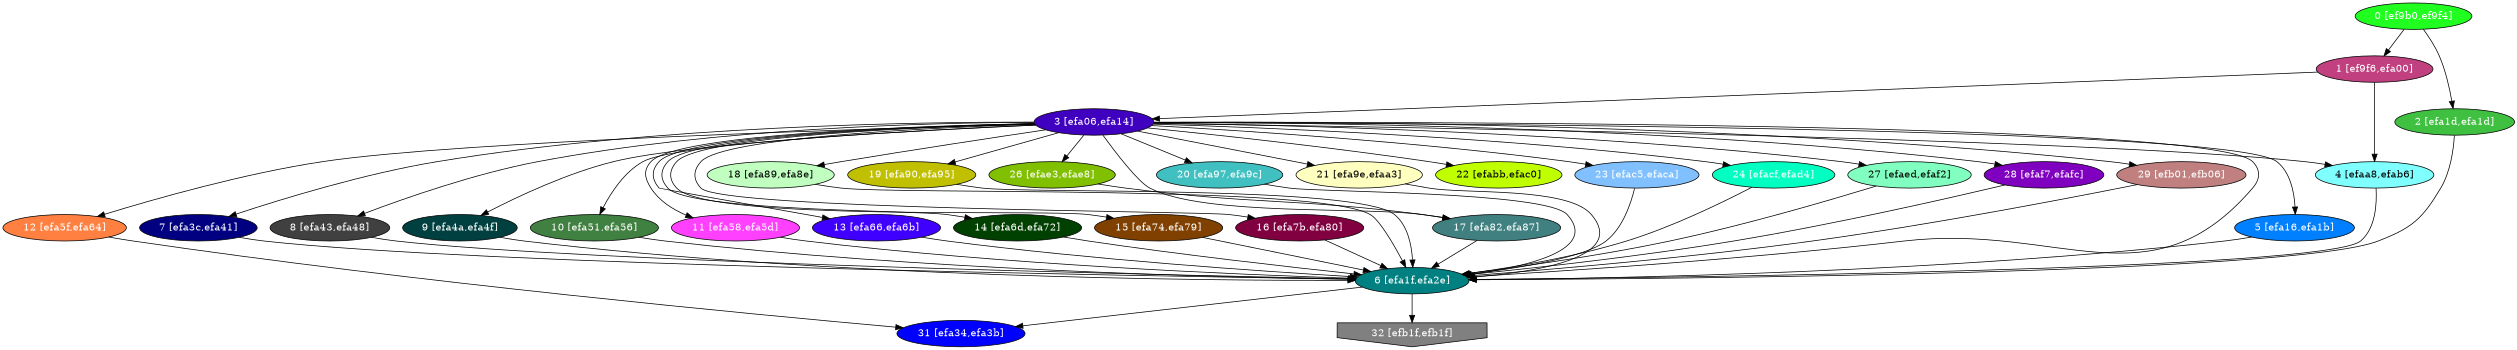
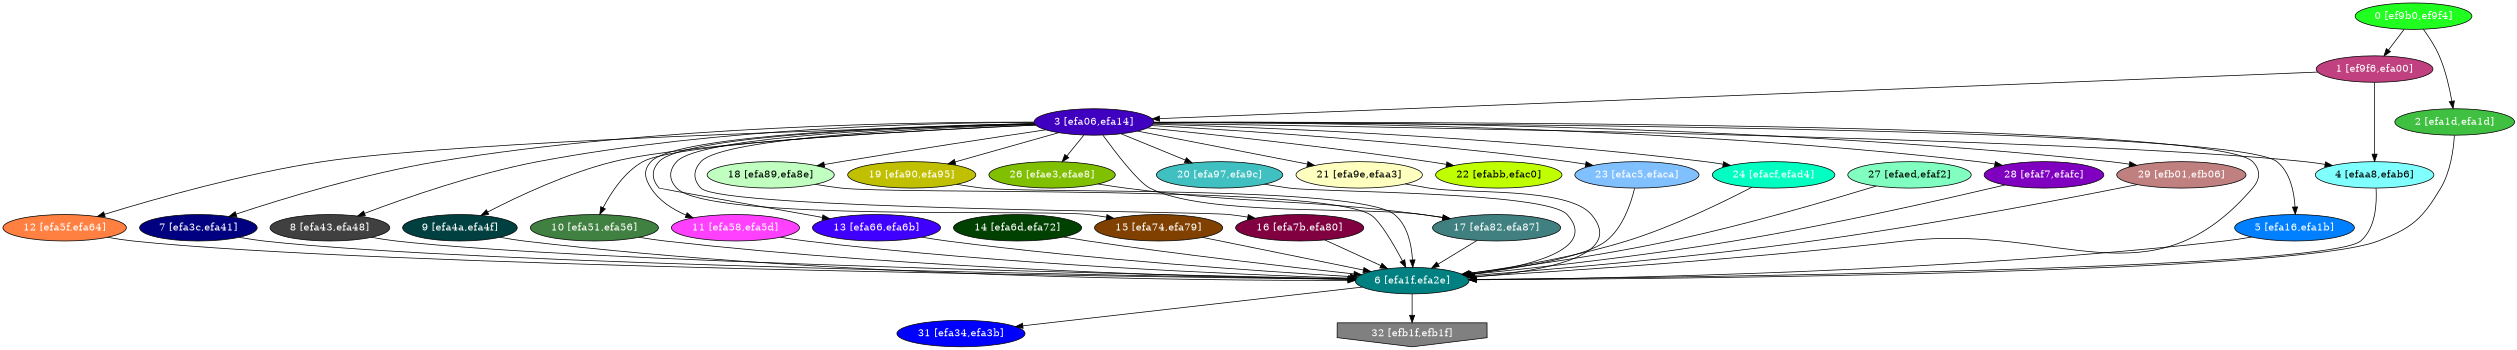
  digraph {
    node [fontcolor="#ffffff" shape=oval style=filled]
    n1 [fillcolor="#20FF20" label="0 [ef9b0,ef9f4]"]
    n2 [fillcolor="#C04080" label="1 [ef9f6,efa00]"]
    n3 [fillcolor="#40C040" label="2 [efa1d,efa1d]"]
    n4 [fillcolor="#4000C0" label="3 [efa06,efa14]"]
    n5 [fillcolor="#80FFFF" fontcolor="#000000" label="4 [efaa8,efab6]"]
    n6 [fillcolor="#008080" label="6 [efa1f,efa2e]"]
    n7 [fillcolor="#0080FF" label="5 [efa16,efa1b]"]
    n8 [fillcolor="#000080" label="7 [efa3c,efa41]"]
    n9 [fillcolor="#404040" label="8 [efa43,efa48]"]
    n10 [fillcolor="#004040" label="9 [efa4a,efa4f]"]
    n11 [fillcolor="#408040" label="10 [efa51,efa56]"]
    n12 [fillcolor="#FF40FF" label="11 [efa58,efa5d]"]
    n13 [fillcolor="#FF8040" label="12 [efa5f,efa64]"]
    n14 [fillcolor="#4000FF" label="13 [efa66,efa6b]"]
    n15 [fillcolor="#004000" label="14 [efa6d,efa72]"]
    n16 [fillcolor="#804000" label="15 [efa74,efa79]"]
    n17 [fillcolor="#800040" label="16 [efa7b,efa80]"]
    n18 [fillcolor="#408080" label="17 [efa82,efa87]"]
    n19 [fillcolor="#C0FFC0" fontcolor="#000000" label="18 [efa89,efa8e]"]
    n20 [fillcolor="#C0C000" label="19 [efa90,efa95]"]
    n21 [fillcolor="#40C0C0" label="20 [efa97,efa9c]"]
    n22 [fillcolor="#FFFFC0" fontcolor="#000000" label="21 [efa9e,efaa3]"]
    n23 [fillcolor="#C0FF00" fontcolor="#000000" label="22 [efabb,efac0]"]
    n24 [fillcolor="#80C0FF" label="23 [efac5,efaca]"]
    n25 [fillcolor="#00FFC0" label="24 [efacf,efad4]"]
    n26 [fillcolor="#80C000" label="26 [efae3,efae8]"]
    n27 [fillcolor="#80FFC0" fontcolor="#000000" label="27 [efaed,efaf2]"]
    n28 [fillcolor="#8000C0" label="28 [efaf7,efafc]"]
    n29 [fillcolor="#C08080" label="29 [efb01,efb06]"]
    n30 [fillcolor="#0000FF" label="31 [efa34,efa3b]"]
    n31 [fillcolor="#808080" label="32 [efb1f,efb1f]" shape=invhouse]
    n1 -> n2
    n1 -> n3
    n2 -> n4
    n2 -> n5
    n3 -> n6
    n4 -> n5
    n4 -> n6
    n4 -> n7
    n4 -> n8
    n4 -> n9
    n4 -> n10
    n4 -> n11
    n4 -> n12
    n4 -> n13
    n4 -> n14
-   n4 -> n15
    n4 -> n16
    n4 -> n17
    n4 -> n18
    n4 -> n19
    n4 -> n20
    n4 -> n21
    n4 -> n22
    n4 -> n23
    n4 -> n24
    n4 -> n25
    n4 -> n26
-   n4 -> n27
    n4 -> n28
    n4 -> n29
    n5 -> n6
    n6 -> n30
    n6 -> n31
    n7 -> n6
    n8 -> n6
    n9 -> n6
    n10 -> n6
    n11 -> n6
    n12 -> n6
-   n13 -> n30
+   n13 -> n6
    n14 -> n6
    n15 -> n6
    n16 -> n6
    n17 -> n6
    n18 -> n6
    n19 -> n6
    n20 -> n6
    n21 -> n6
    n22 -> n6
    n24 -> n6
    n25 -> n6
    n26 -> n18
    n27 -> n6
    n28 -> n6
    n29 -> n6
  }
